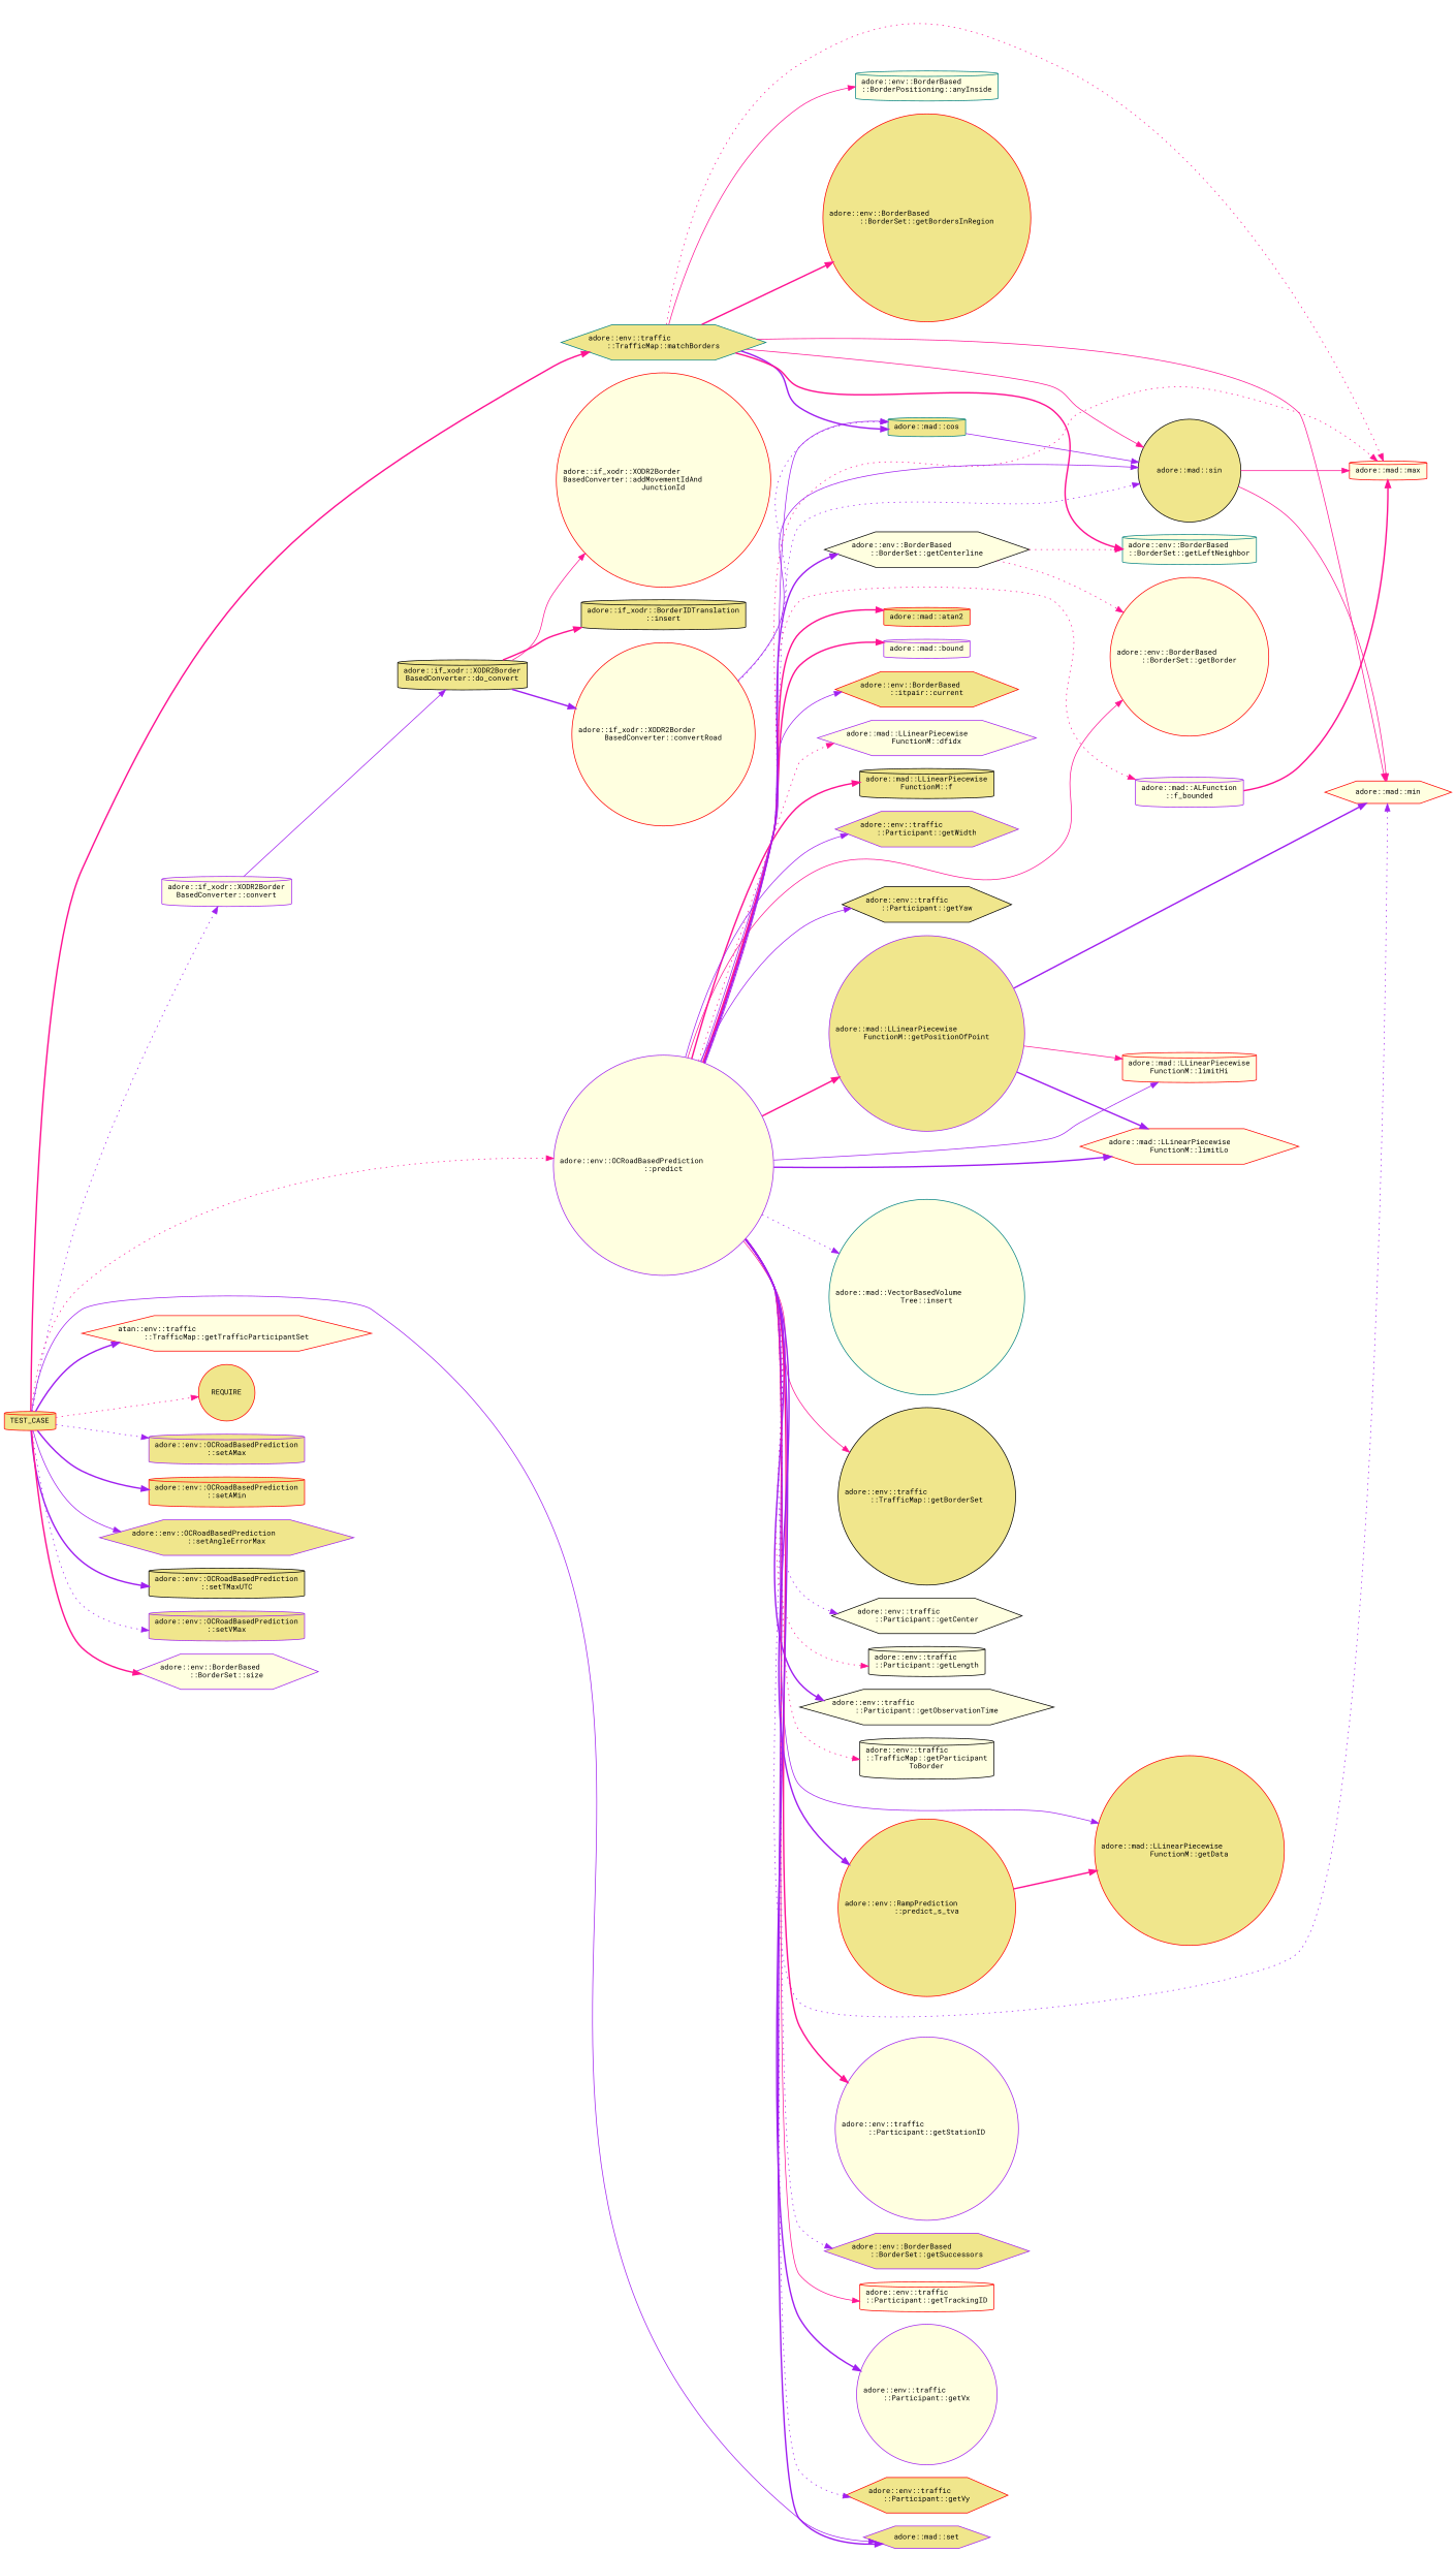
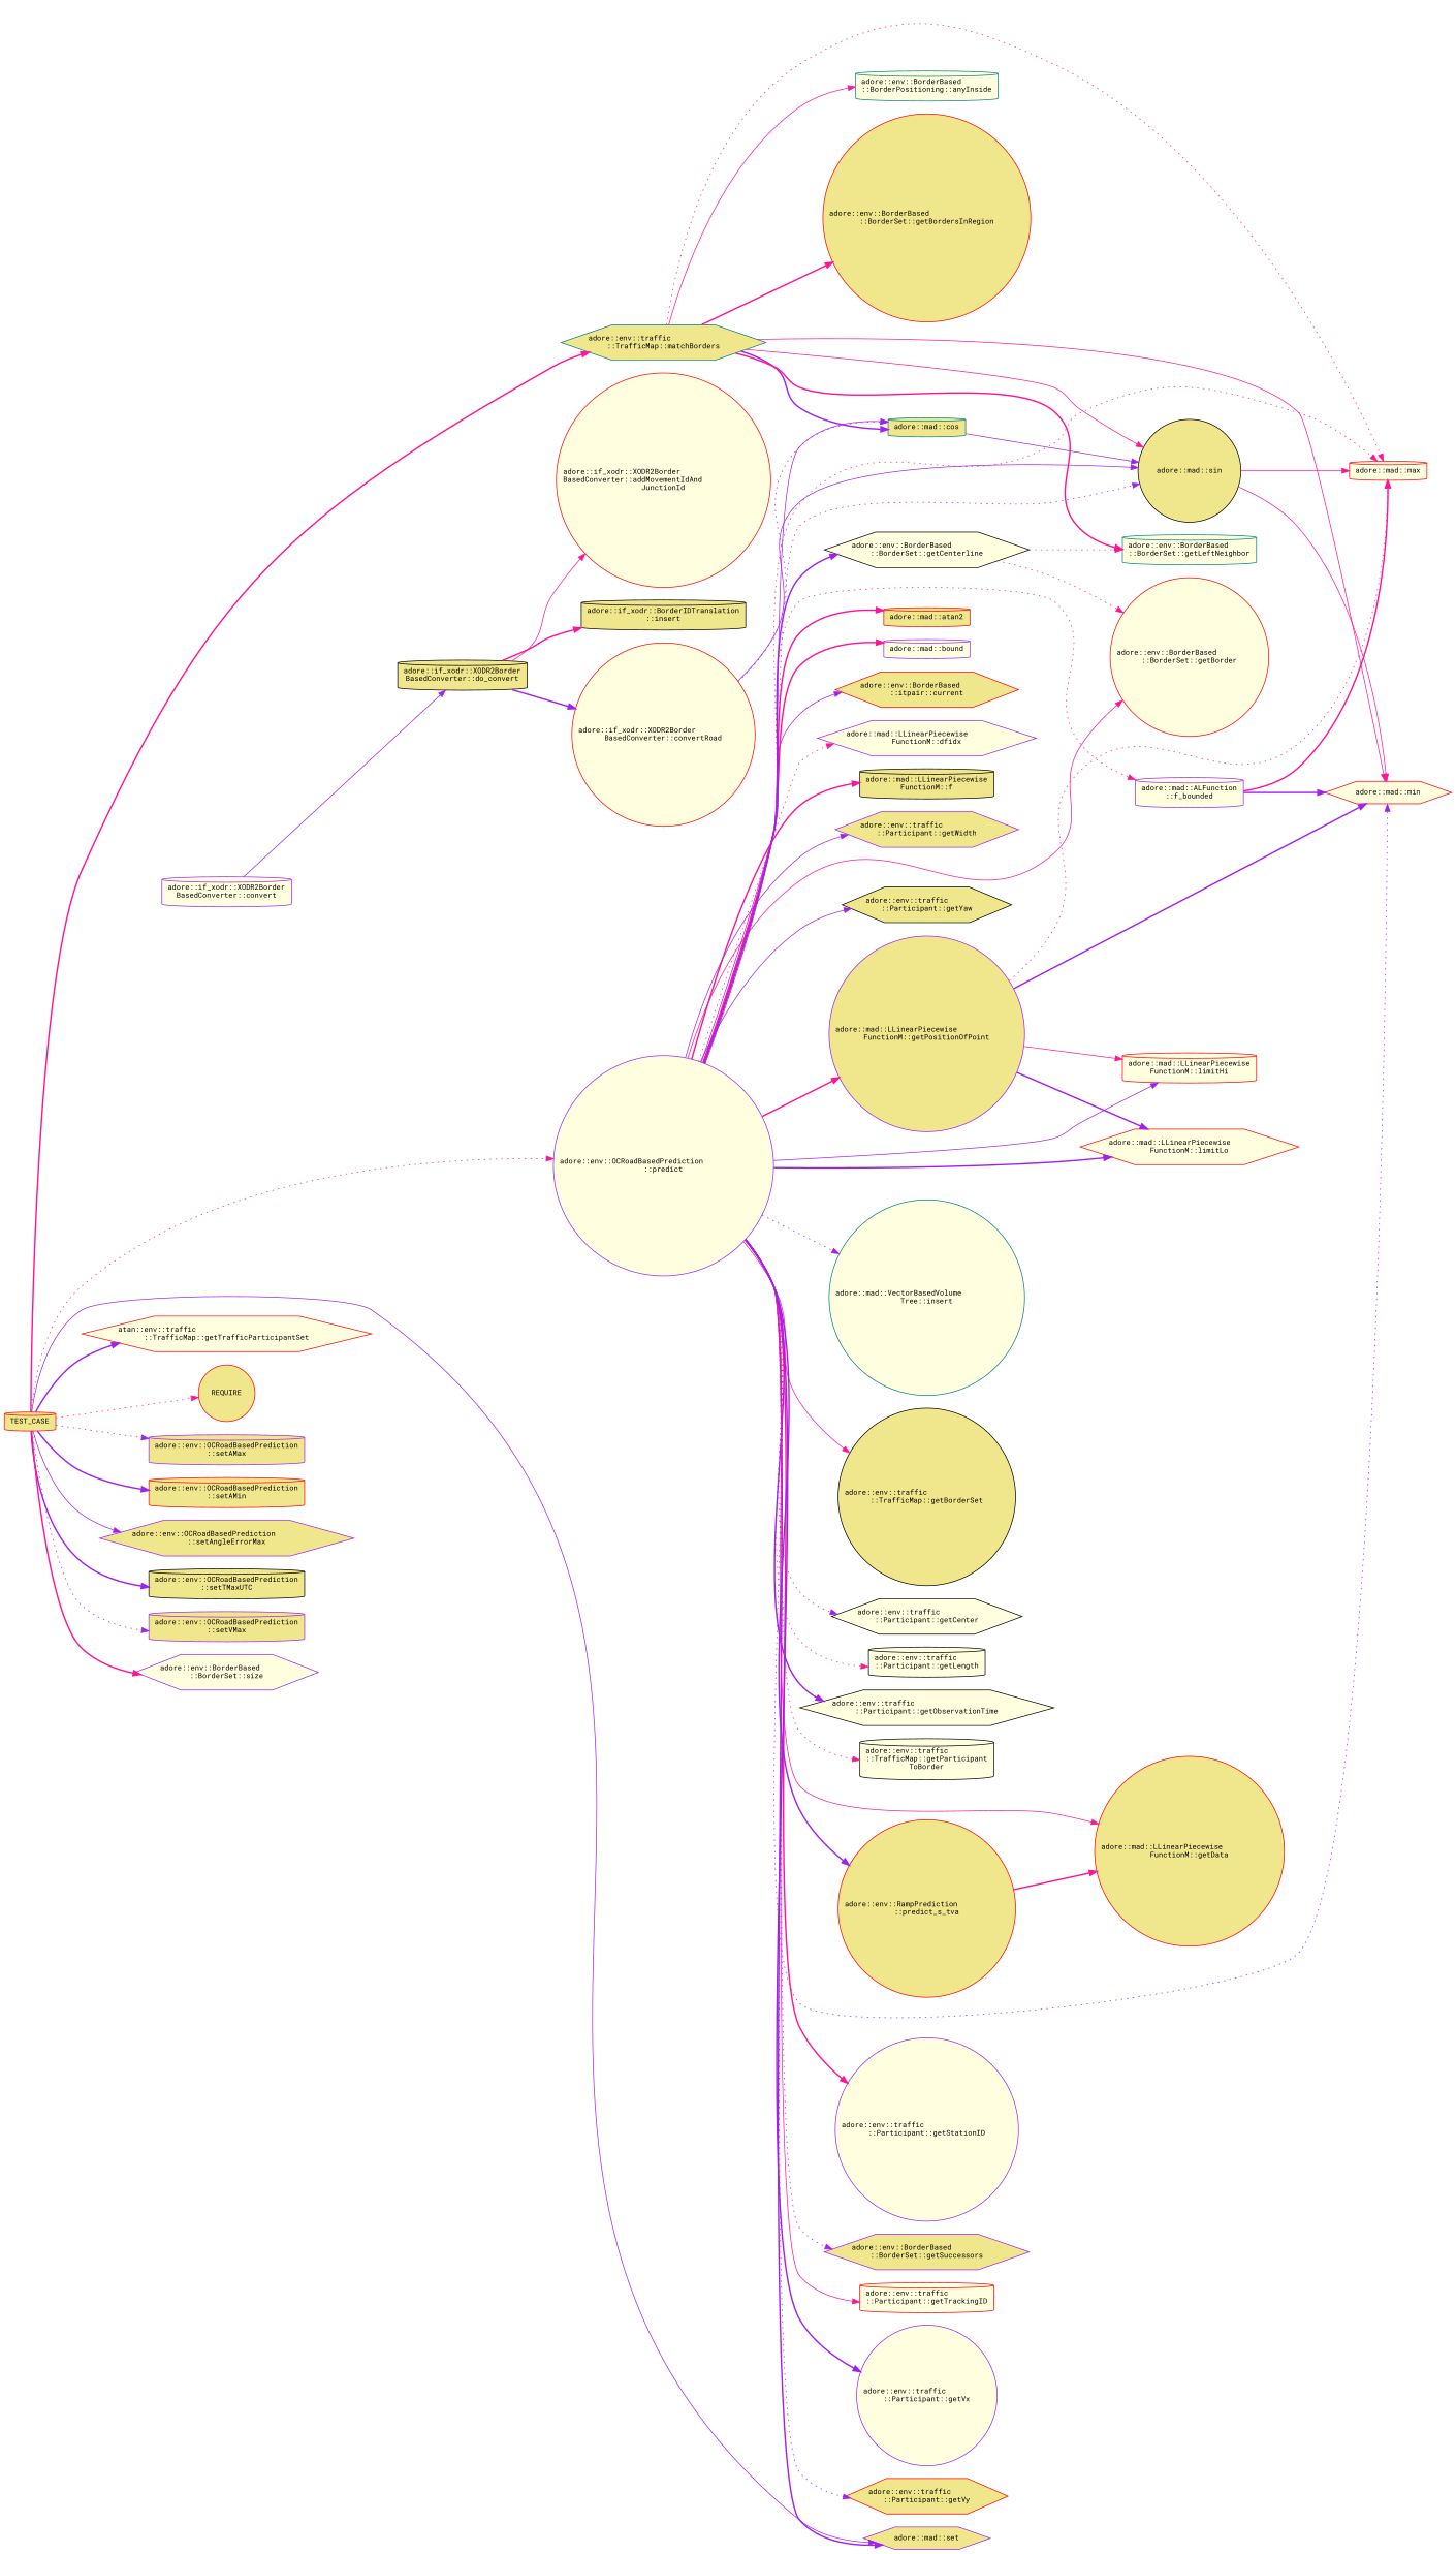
  digraph {
    fontname="Roboto Mono"
    rankdir=LR
    node [color=red fillcolor=khaki fontname="Roboto Mono" fontsize=10 shape=cylinder style=filled]
    edge [color=purple fontname="Roboto Mono" fontsize=10 labelfontname=Helvetica labelfontsize=10 style=bold]
    n1 [fontcolor=black height=0.2 label=TEST_CASE width=0.4]
    n2 [color=purple fillcolor=lightyellow height=0.2 label="adore::if_xodr::XODR2Border\lBasedConverter::convert" width=0.4]
    n3 [fillcolor=lightyellow height=0.2 label="atan::env::traffic\l::TrafficMap::getTrafficParticipantSet" shape=hexagon width=0.4]
    n4 [color=teal height=0.2 label="adore::env::traffic\l::TrafficMap::matchBorders" shape=hexagon width=0.4]
    n5 [color=purple fillcolor=lightyellow height=0.2 label="adore::env::OCRoadBasedPrediction\l::predict" shape=circle width=0.4]
    n6 [color=purple height=0.2 label="adore::mad::set" shape=hexagon width=0.4]
    n7 [height=0.2 label=REQUIRE shape=circle width=0.4]
    n8 [color=purple height=0.2 label="adore::env::OCRoadBasedPrediction\l::setAMax" width=0.4]
    n9 [height=0.2 label="adore::env::OCRoadBasedPrediction\l::setAMin" width=0.4]
    n10 [color=purple height=0.2 label="adore::env::OCRoadBasedPrediction\l::setAngleErrorMax" shape=hexagon width=0.4]
    n11 [color=black height=0.2 label="adore::env::OCRoadBasedPrediction\l::setTMaxUTC" width=0.4]
    n12 [color=purple height=0.2 label="adore::env::OCRoadBasedPrediction\l::setVMax" width=0.4]
    n13 [color=purple fillcolor=lightyellow height=0.2 label="adore::env::BorderBased\l::BorderSet::size" shape=hexagon width=0.4]
    n14 [color=black height=0.2 label="adore::if_xodr::XODR2Border\lBasedConverter::do_convert" width=0.4]
    n15 [color=teal height=0.2 label="adore::mad::cos" width=0.4]
    n16 [color=black height=0.2 label="adore::mad::sin" shape=circle width=0.4]
    n17 [fillcolor=lightyellow height=0.2 label="adore::mad::max" width=0.4]
    n18 [fillcolor=lightyellow height=0.2 label="adore::mad::min" shape=hexagon width=0.4]
    n19 [color=teal fillcolor=lightyellow height=0.2 label="adore::env::BorderBased\l::BorderPositioning::anyInside" width=0.4]
    n20 [height=0.2 label="adore::env::BorderBased\l::BorderSet::getBordersInRegion" shape=circle width=0.4]
    n21 [color=teal fillcolor=lightyellow height=0.2 label="adore::env::BorderBased\l::BorderSet::getLeftNeighbor" width=0.4]
    n22 [height=0.2 label="adore::mad::atan2" width=0.4]
    n23 [color=purple fillcolor=lightyellow height=0.2 label="adore::mad::bound" width=0.4]
    n24 [height=0.2 label="adore::env::BorderBased\l::itpair::current" shape=hexagon width=0.4]
    n25 [color=purple fillcolor=lightyellow height=0.2 label="adore::mad::LLinearPiecewise\lFunctionM::dfidx" shape=hexagon width=0.4]
    n26 [color=black height=0.2 label="adore::mad::LLinearPiecewise\lFunctionM::f" width=0.4]
    n27 [color=purple fillcolor=lightyellow height=0.2 label="adore::mad::ALFunction\l::f_bounded" width=0.4]
    n28 [fillcolor=lightyellow height=0.2 label="adore::env::BorderBased\l::BorderSet::getBorder" shape=circle width=0.4]
    n29 [color=black height=0.2 label="adore::env::traffic\l::TrafficMap::getBorderSet" shape=circle width=0.4]
    n30 [color=black fillcolor=lightyellow height=0.2 label="adore::env::traffic\l::Participant::getCenter" shape=hexagon width=0.4]
    n31 [color=black fillcolor=lightyellow height=0.2 label="adore::env::BorderBased\l::BorderSet::getCenterline" shape=hexagon width=0.4]
    n32 [height=0.2 label="adore::mad::LLinearPiecewise\lFunctionM::getData" shape=circle width=0.4]
    n33 [color=black fillcolor=lightyellow height=0.2 label="adore::env::traffic\l::Participant::getLength" width=0.4]
    n34 [color=black fillcolor=lightyellow height=0.2 label="adore::env::traffic\l::Participant::getObservationTime" shape=hexagon width=0.4]
    n35 [color=black fillcolor=lightyellow height=0.2 label="adore::env::traffic\l::TrafficMap::getParticipant\lToBorder" width=0.4]
    n36 [color=purple height=0.2 label="adore::mad::LLinearPiecewise\lFunctionM::getPositionOfPoint" shape=circle width=0.4]
    n37 [fillcolor=lightyellow height=0.2 label="adore::mad::LLinearPiecewise\lFunctionM::limitHi" width=0.4]
    n38 [fillcolor=lightyellow height=0.2 label="adore::mad::LLinearPiecewise\lFunctionM::limitLo" shape=hexagon width=0.4]
    n39 [color=purple fillcolor=lightyellow height=0.2 label="adore::env::traffic\l::Participant::getStationID" shape=circle width=0.4]
    n40 [color=purple height=0.2 label="adore::env::BorderBased\l::BorderSet::getSuccessors" shape=hexagon width=0.4]
    n41 [fillcolor=lightyellow height=0.2 label="adore::env::traffic\l::Participant::getTrackingID" width=0.4]
    n42 [color=purple fillcolor=lightyellow height=0.2 label="adore::env::traffic\l::Participant::getVx" shape=circle width=0.4]
    n43 [height=0.2 label="adore::env::traffic\l::Participant::getVy" shape=hexagon width=0.4]
    n44 [color=purple height=0.2 label="adore::env::traffic\l::Participant::getWidth" shape=hexagon width=0.4]
    n45 [color=black height=0.2 label="adore::env::traffic\l::Participant::getYaw" shape=hexagon width=0.4]
    n46 [color=teal fillcolor=lightyellow height=0.2 label="adore::mad::VectorBasedVolume\lTree::insert" shape=circle width=0.4]
    n47 [height=0.2 label="adore::env::RampPrediction\l::predict_s_tva" shape=circle width=0.4]
    n48 [fillcolor=lightyellow height=0.2 label="adore::if_xodr::XODR2Border\lBasedConverter::addMovementIdAnd\lJunctionId" shape=circle width=0.4]
    n49 [fillcolor=lightyellow height=0.2 label="adore::if_xodr::XODR2Border\lBasedConverter::convertRoad" shape=circle width=0.4]
    n50 [color=black height=0.2 label="adore::if_xodr::BorderIDTranslation\l::insert" width=0.4]
-   n1 -> n2 [style=dotted]
    n1 -> n3
    n1 -> n4 [color=deeppink]
    n1 -> n5 [color=deeppink style=dotted]
    n1 -> n6 [style=solid]
    n1 -> n7 [color=deeppink style=dotted]
    n1 -> n8 [style=dotted]
    n1 -> n9
    n1 -> n10 [style=solid]
    n1 -> n11
    n1 -> n12 [style=dotted]
    n1 -> n13 [color=deeppink]
    n2 -> n14 [style=solid]
    n4 -> n15
    n4 -> n16 [color=deeppink style=solid]
    n4 -> n17 [color=deeppink style=dotted]
    n4 -> n18 [color=deeppink style=solid]
    n4 -> n19 [color=deeppink style=solid]
    n4 -> n20 [color=deeppink]
    n4 -> n21 [color=deeppink]
    n5 -> n6
    n5 -> n15 [style=solid]
    n5 -> n16 [style=dotted]
    n5 -> n17 [color=deeppink style=dotted]
    n5 -> n18 [style=dotted]
    n5 -> n22 [color=deeppink]
    n5 -> n23 [color=deeppink]
    n5 -> n24 [style=solid]
    n5 -> n25 [color=deeppink style=dotted]
    n5 -> n26 [color=deeppink]
    n5 -> n27 [color=deeppink style=dotted]
    n5 -> n28 [color=deeppink style=solid]
    n5 -> n29 [color=deeppink style=solid]
    n5 -> n30 [style=dotted]
    n5 -> n31
-   n5 -> n32 [style=solid]
+   n5 -> n32 [color=deeppink style=solid]
    n5 -> n33 [color=deeppink style=dotted]
    n5 -> n34
    n5 -> n35 [color=deeppink style=dotted]
    n5 -> n36 [color=deeppink]
    n5 -> n37 [style=solid]
    n5 -> n38
    n5 -> n39 [color=deeppink]
    n5 -> n40 [style=dotted]
    n5 -> n41 [color=deeppink style=solid]
    n5 -> n42
    n5 -> n43 [style=dotted]
    n5 -> n44 [style=solid]
    n5 -> n45 [style=solid]
    n5 -> n46 [style=dotted]
    n5 -> n47
    n14 -> n48 [color=deeppink style=solid]
    n14 -> n49
    n14 -> n50 [color=deeppink]
    n15 -> n16 [style=solid]
    n16 -> n17 [color=deeppink style=solid]
    n16 -> n18 [color=deeppink style=solid]
    n27 -> n17 [color=deeppink]
+   n27 -> n18
    n31 -> n21 [color=deeppink style=dotted]
    n31 -> n28 [color=deeppink style=dotted]
+   n36 -> n17 [color=deeppink style=dotted]
    n36 -> n18
    n36 -> n37 [color=deeppink style=solid]
    n36 -> n38
    n47 -> n32 [color=deeppink]
    n49 -> n15 [style=dotted]
    n49 -> n16 [style=solid]
  }
